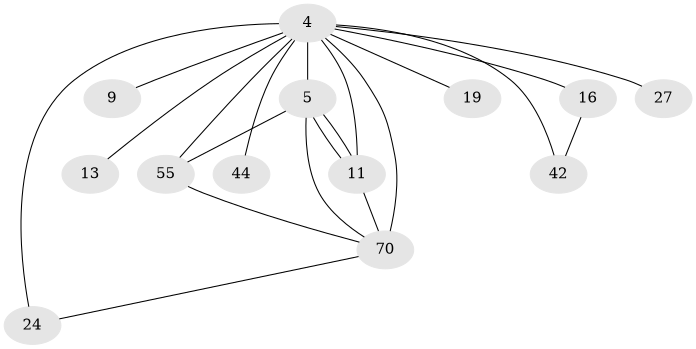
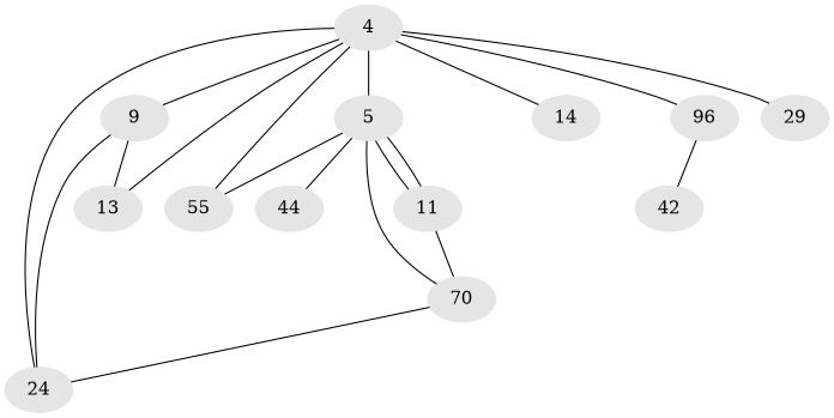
  graph {
    node [color=gray90 style=filled]
    n1 [label=4 super="+51+2+21+19"]
    5 [super="+7"]
    9 [super="+12"]
    11 [super="+31"]
    13
-   14 [super="+49" label=19]
+   14 [super="+49"]
    n7 [label=55 super="+28"]
-   16
+   16 [label=96]
    n9 [label=70 super="+39+34+41"]
    n10 [label=24 super="+37"]
-   27 [super="+35"]
+   27 [super="+35" label=29]
    44
    n13 [label=42]
    n1 -- 5 [weight=16]
    n1 -- 9 [weight=9]
-   n1 -- 11
    n1 -- 13
    n1 -- 14
    n1 -- n7 [weight=2]
    n1 -- 16 [weight=3]
-   n1 -- n9 [weight=5]
    n1 -- n10
    n1 -- 27 [weight=2]
-   n1 -- 44 [weight=2]
-   n1 -- n13
+   5 -- 44 [weight=2]
    5 -- 11
    5 -- 11
    5 -- n7
    5 -- n9 [weight=2]
+   9 -- 13
+   9 -- n10
    11 -- n9
-   n7 -- n9
    16 -- n13
    n9 -- n10
  }
